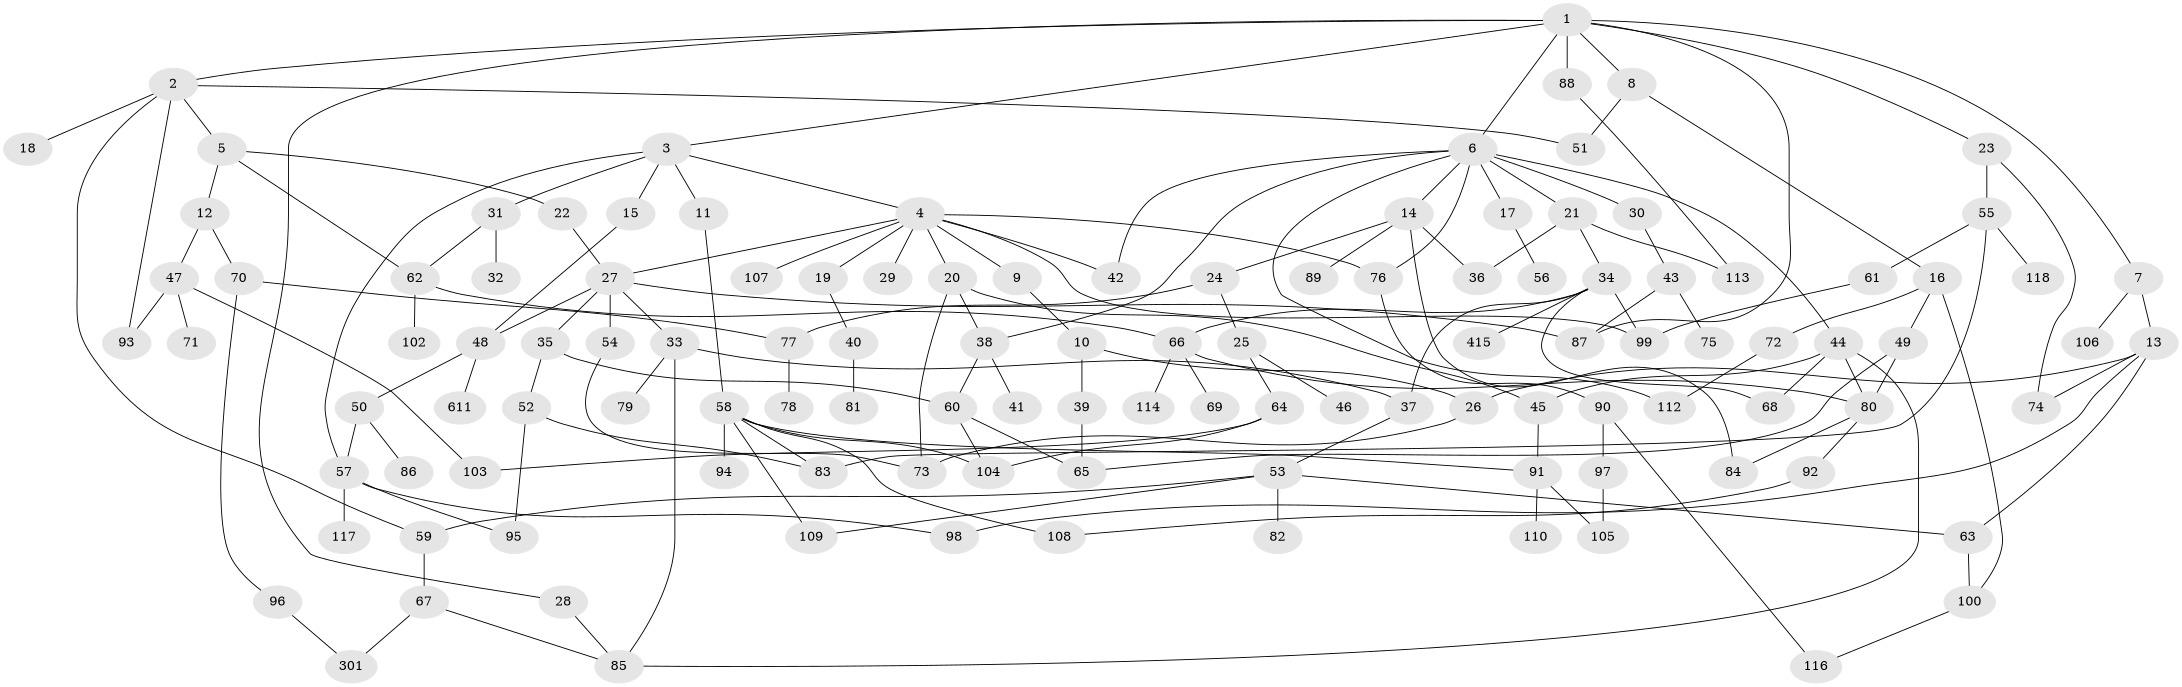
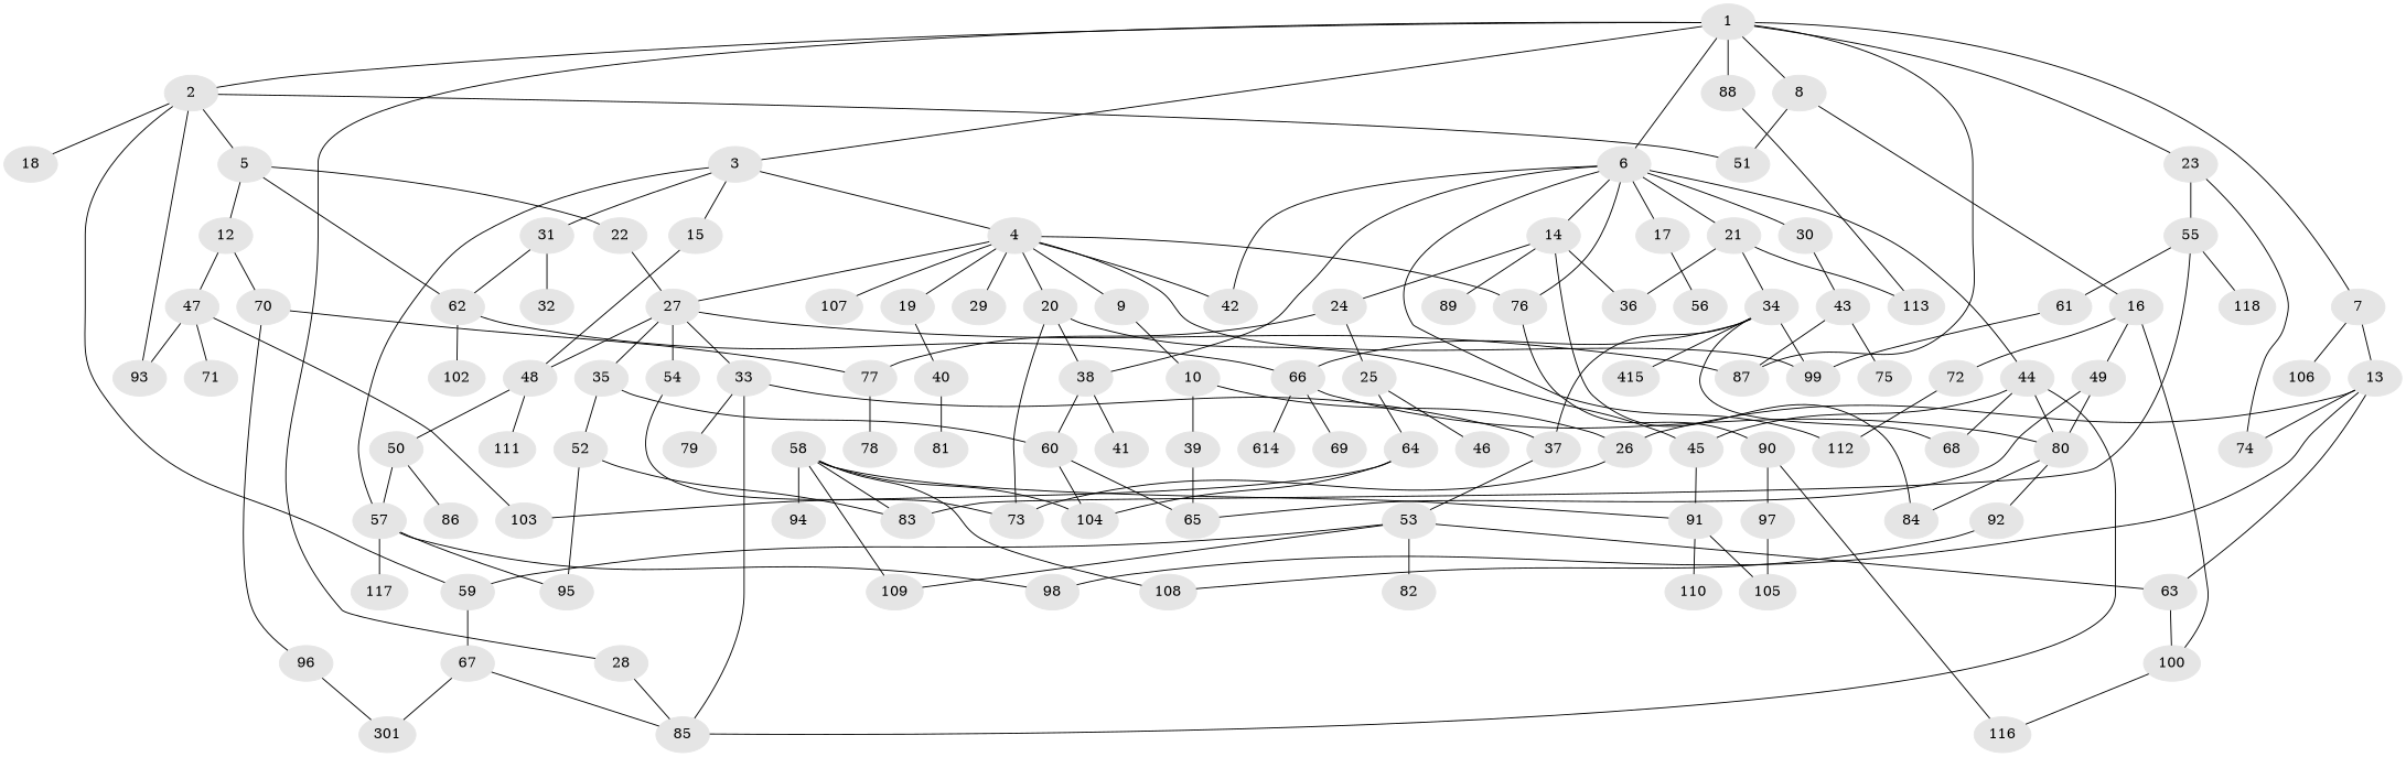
  graph {
    node [color=gray90 style=filled]
    1
    2
    3
    6
    7
    8
    23
    28
    87
    88
    5
    18
    51
    59
    93
    4
-   11
    15
    31
    57
    42
    76
    14
    17
    21
    30
    38
    44
    112
    13
    106
    16
    74
    55
    85
    113
    12
    22
    62
    67
    9
    19
    20
    27
    29
    99
    107
    58
    48
    32
    98
    95
    117
    10
    40
    45
    73
    33
    35
    54
    90
    47
    70
    66
    102
    24
    36
    84
    89
    56
    34
    43
    60
    41
    68
    80
    26
    63
    49
    72
    100
    39
    65
    91
    83
    109
    94
    104
    108
    103
    71
    77
    96
    25
    50
-   111 [label=611]
+   111
    116
    81
    37
    n100 [label=415]
    61
    118
    46
    64
    78
    79
    52
    75
    53
    69
-   114
+   114 [label=614]
    82
    92
    105
    110
    86
    n117 [label=301]
    97
    1 -- 2
    1 -- 3
    1 -- 6
    1 -- 7
    1 -- 8
    1 -- 23
    1 -- 28
    1 -- 87
    1 -- 88
    2 -- 5
    2 -- 18
    2 -- 51
    2 -- 59
    2 -- 93
    3 -- 4
-   3 -- 11
    3 -- 15
    3 -- 31
    3 -- 57
    6 -- 42
    6 -- 76
    6 -- 14
    6 -- 17
    6 -- 21
    6 -- 30
    6 -- 38
    6 -- 44
    6 -- 112
    7 -- 13
    7 -- 106
    8 -- 51
    8 -- 16
    23 -- 74
    23 -- 55
    28 -- 85
    88 -- 113
    5 -- 12
    5 -- 22
    5 -- 62
    59 -- 67
    4 -- 42
    4 -- 76
    4 -- 9
    4 -- 19
    4 -- 20
    4 -- 27
    4 -- 29
    4 -- 99
    4 -- 107
-   11 -- 58
    15 -- 48
    31 -- 62
    31 -- 32
    57 -- 98
    57 -- 95
    57 -- 117
    76 -- 90
    14 -- 24
    14 -- 36
    14 -- 84
    14 -- 89
    17 -- 56
    21 -- 113
    21 -- 36
    21 -- 34
    30 -- 43
    38 -- 60
    38 -- 41
    44 -- 85
    44 -- 45
    44 -- 68
    44 -- 80
    13 -- 74
    13 -- 98
    13 -- 26
    13 -- 63
    16 -- 49
    16 -- 72
    16 -- 100
    55 -- 83
    55 -- 61
    55 -- 118
    12 -- 47
    12 -- 70
    22 -- 27
    62 -- 66
    62 -- 102
    67 -- 85
    67 -- n117
    9 -- 10
    19 -- 40
    20 -- 38
    20 -- 45
    20 -- 73
    27 -- 87
    27 -- 48
    27 -- 33
    27 -- 35
    27 -- 54
    58 -- 91
    58 -- 83
    58 -- 109
    58 -- 94
    58 -- 104
    58 -- 108
    48 -- 50
    48 -- 111
    10 -- 26
    10 -- 39
    40 -- 81
    45 -- 91
    33 -- 85
    33 -- 37
    33 -- 79
    35 -- 60
    35 -- 52
    54 -- 73
    90 -- 116
    90 -- 97
    47 -- 93
    47 -- 103
    47 -- 71
    70 -- 77
    70 -- 96
    66 -- 80
    66 -- 69
    66 -- 114
    24 -- 77
    24 -- 25
    34 -- 99
    34 -- 66
    34 -- 68
    34 -- 37
    34 -- n100
    43 -- 87
    43 -- 75
    60 -- 65
    60 -- 104
    80 -- 84
    80 -- 92
    26 -- 73
    63 -- 100
    49 -- 80
    49 -- 65
    72 -- 112
    100 -- 116
    39 -- 65
    91 -- 105
    91 -- 110
    77 -- 78
    96 -- n117
    25 -- 46
    25 -- 64
    50 -- 57
    50 -- 86
    37 -- 53
    61 -- 99
    64 -- 104
    64 -- 103
    52 -- 95
    52 -- 83
    53 -- 59
    53 -- 63
    53 -- 109
    53 -- 82
    92 -- 108
    97 -- 105
  }
